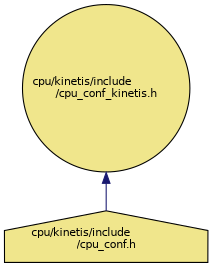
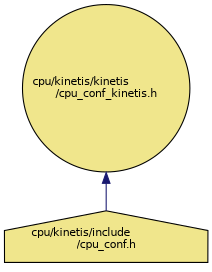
  digraph {
    node [color=black fillcolor=khaki fontname=Helvetica fontsize=10 style=filled]
-   n1 [fontcolor=black height=0.2 label="cpu/kinetis/include\l/cpu_conf_kinetis.h" shape=circle width=0.4]
+   n1 [fontcolor=black height=0.2 label="cpu/kinetis/kinetis\l/cpu_conf_kinetis.h" shape=circle width=0.4]
    n2 [height=0.2 label="cpu/kinetis/include\l/cpu_conf.h" shape=house width=0.4]
    n1 -> n2 [color=midnightblue dir=back fontname=Helvetica fontsize=10 labelfontname=Helvetica labelfontsize=10 style=solid]
  }
